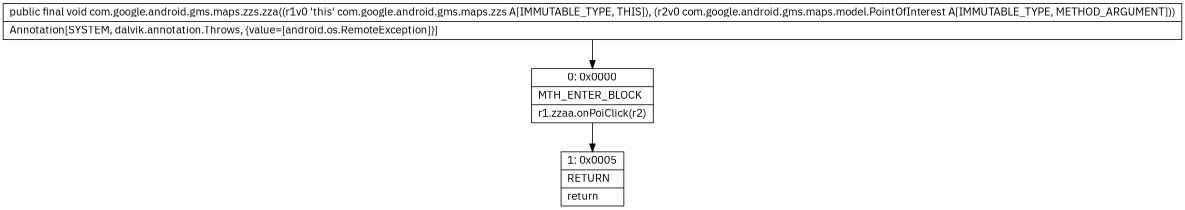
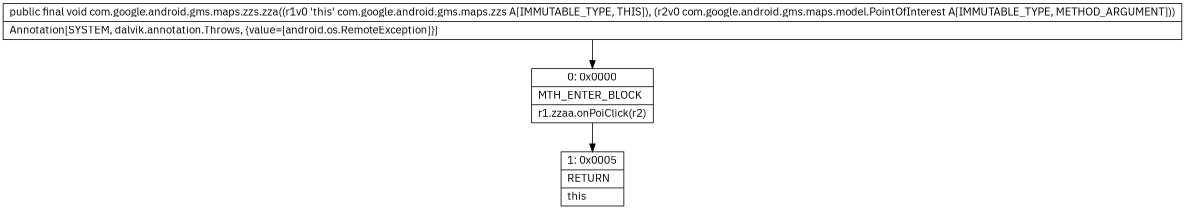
  digraph {
    fontname="IBM Plex Sans"
    node [shape=record fontname="IBM Plex Sans"]
    edge [fontname="IBM Plex Sans"]
    n1 [label="{0\:\ 0x0000|MTH_ENTER_BLOCK\l|r1.zzaa.onPoiClick(r2)\l}"]
-   n2 [label="{1\:\ 0x0005|RETURN\l|return\l}"]
+   n2 [label="{1\:\ 0x0005|RETURN\l|this\l}"]
    n3 [label="{public final void com.google.android.gms.maps.zzs.zza((r1v0 'this' com.google.android.gms.maps.zzs A[IMMUTABLE_TYPE, THIS]), (r2v0 com.google.android.gms.maps.model.PointOfInterest A[IMMUTABLE_TYPE, METHOD_ARGUMENT]))  | Annotation[SYSTEM, dalvik.annotation.Throws, \{value=[android.os.RemoteException]\}]\l}"]
    n1 -> n2
    n3 -> n1
  }
